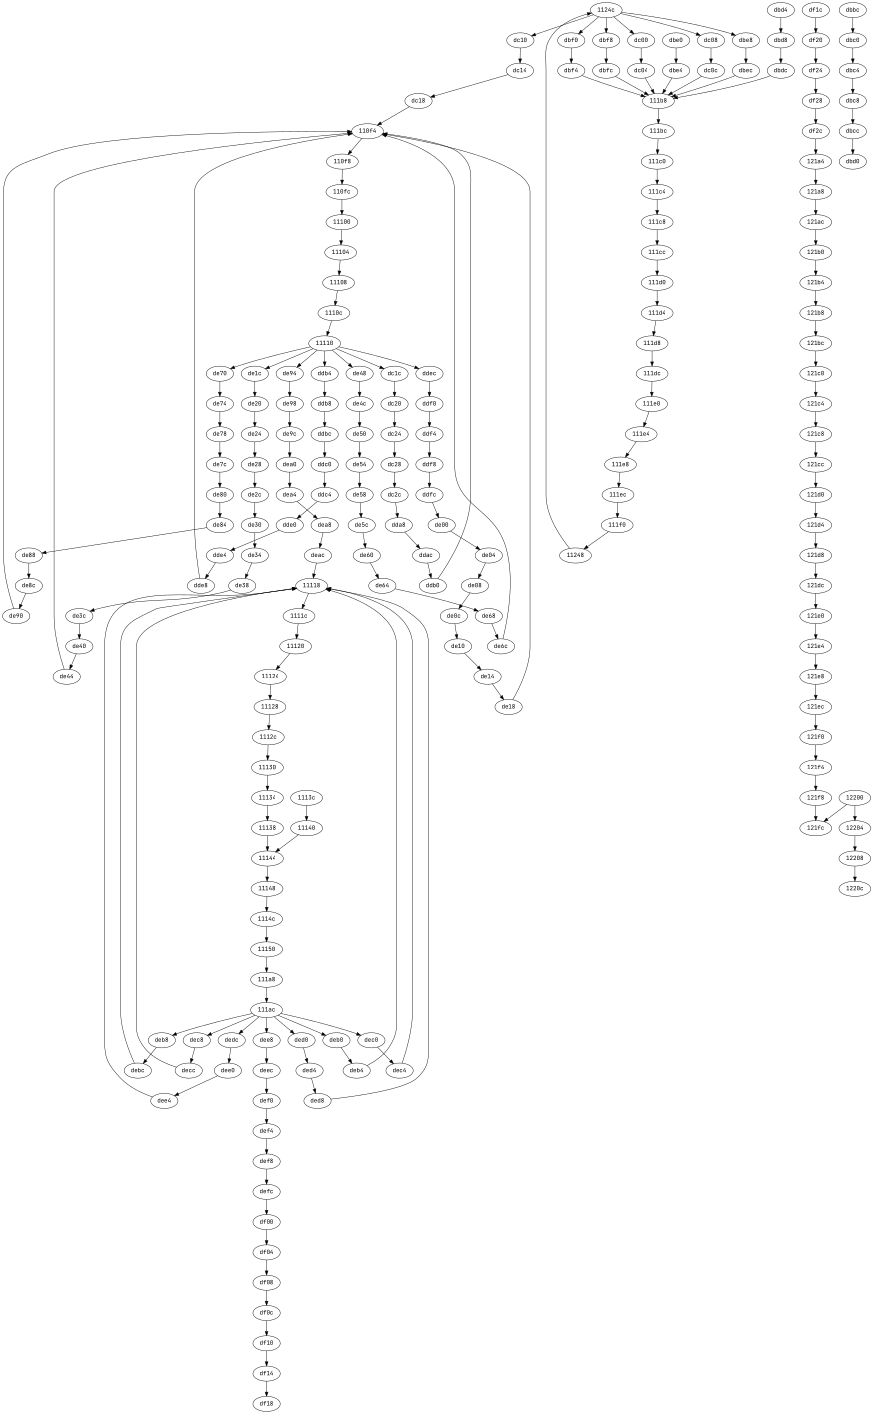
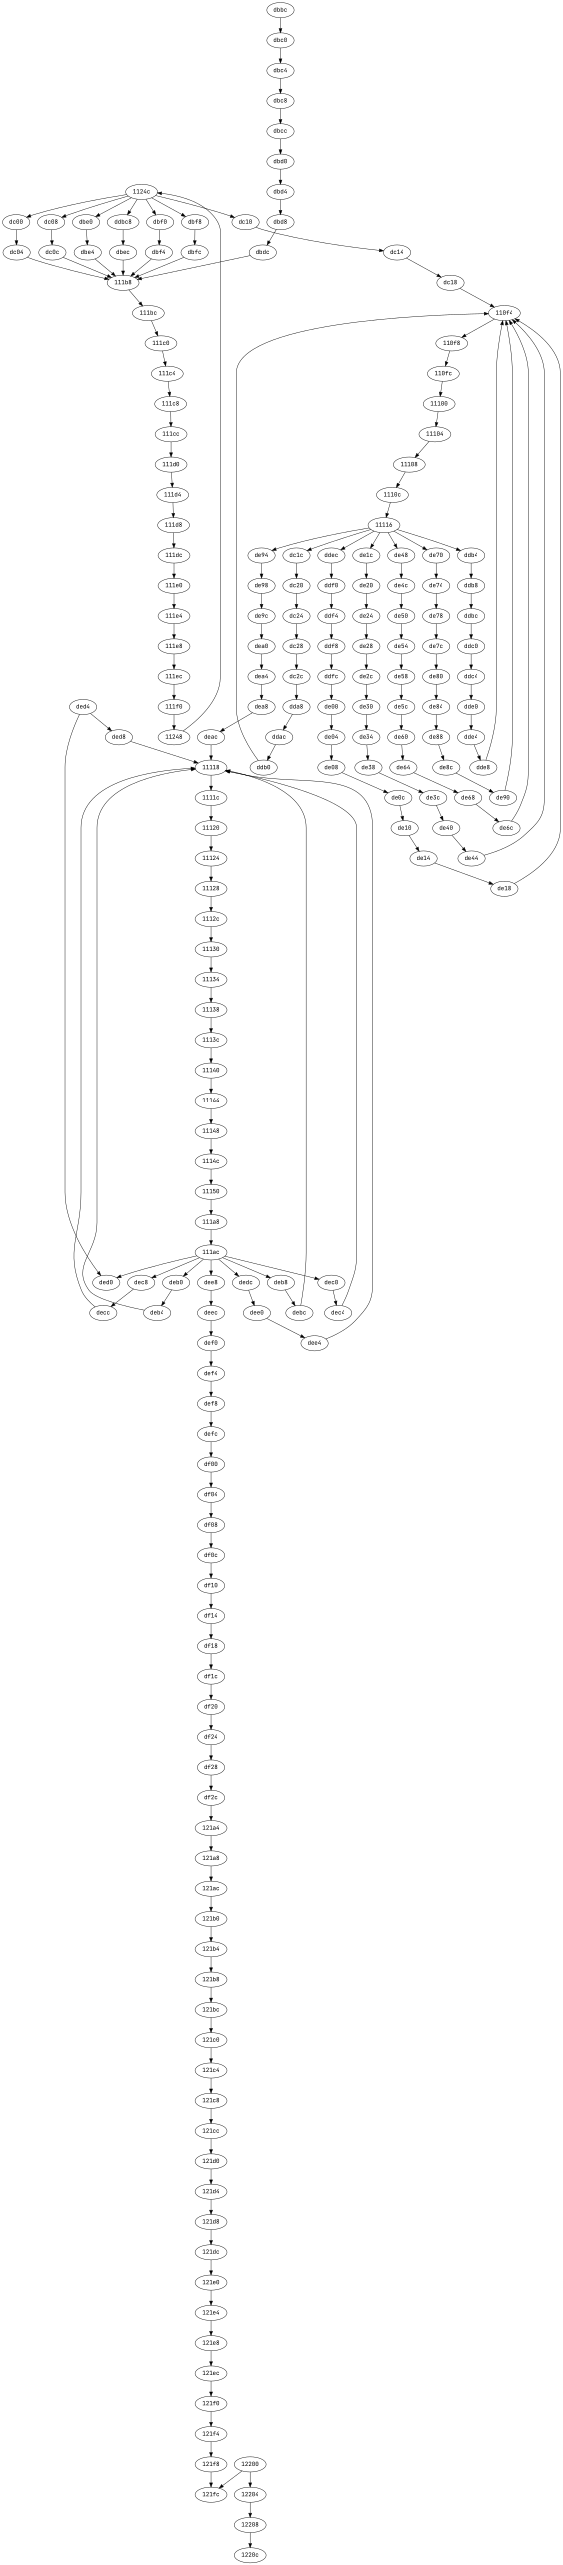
  digraph {
    fontname="JetBrains Mono"
    node [fontname="JetBrains Mono"]
    edge [fontname="JetBrains Mono"]
    "110f4"
    "110f8"
    "110fc"
    11100
    11104
    11108
    "1110c"
-   11110
+   11110 [label=11116]
    dc1c
    ddb4
    ddec
    de1c
    de48
    de70
    de94
    dc20
    ddb8
    ddf0
    de20
    de4c
    de74
    de98
    dc24
    ddbc
    ddf4
    de24
    de50
    de78
    de9c
    11118
    "1111c"
    11120
    11124
    11128
    "1112c"
    11130
    11134
    11138
    "1113c"
    11140
    11144
    11148
    "1114c"
    11150
    "111a8"
    "111ac"
    deb0
    deb8
    dec0
    dec8
    ded0
    dedc
    dee8
    deb4
    debc
    dec4
    decc
    ded4
    dee0
    deec
    ded8
    dee4
    def0
    "111b8"
    "111bc"
    "111c0"
    "111c4"
    "111c8"
    "111cc"
    "111d0"
    "111d4"
    "111d8"
    "111dc"
    "111e0"
    "111e4"
    "111e8"
    "111ec"
    "111f0"
    11248
    "1124c"
    dbe0
-   dbe8
+   dbe8 [label=ddbc8]
    dbf0
    dbf8
    dc00
    dc08
    dc10
    dbe4
    dbec
    dbf4
    dbfc
    dc04
    dc0c
    dc14
    dc18
    "121a4"
    "121a8"
    "121ac"
    "121b0"
    "121b4"
    "121b8"
    "121bc"
    "121c0"
    "121c4"
    "121c8"
    "121cc"
    "121d0"
    "121d4"
    "121d8"
    "121dc"
    "121e0"
    "121e4"
    "121e8"
    "121ec"
    "121f0"
    "121f4"
    "121f8"
    "121fc"
    12200
    12204
    12208
    "1220c"
    dbbc
    dbc0
    dbc4
    dbc8
    dbcc
    dbd0
    dbd4
    dbd8
    dbdc
    dc28
    dc2c
    dda8
    ddac
    ddb0
    ddc0
    ddc4
    dde0
    dde4
    dde8
    ddf8
    ddfc
    de00
    de04
    de08
    de0c
    de10
    de14
    de18
    de28
    de2c
    de30
    de34
    de38
    de3c
    de40
    de44
    de54
    de58
    de5c
    de60
    de64
    de68
    de6c
    de7c
    de80
    de84
    de88
    de8c
    de90
    dea0
    dea4
    dea8
    deac
    def4
    def8
    defc
    df00
    df04
    df08
    df0c
    df10
    df14
    df18
    df1c
    df20
    df24
    df28
    df2c
    "110f4" -> "110f8"
    "110f8" -> "110fc"
    "110fc" -> 11100
    11100 -> 11104
    11104 -> 11108
    11108 -> "1110c"
    "1110c" -> 11110
    11110 -> dc1c
    11110 -> ddb4
    11110 -> ddec
    11110 -> de1c
    11110 -> de48
    11110 -> de70
    11110 -> de94
    dc1c -> dc20
    ddb4 -> ddb8
    ddec -> ddf0
    de1c -> de20
    de48 -> de4c
    de70 -> de74
    de94 -> de98
    dc20 -> dc24
    ddb8 -> ddbc
    ddf0 -> ddf4
    de20 -> de24
    de4c -> de50
    de74 -> de78
    de98 -> de9c
    dc24 -> dc28
    ddbc -> ddc0
    ddf4 -> ddf8
    de24 -> de28
    de50 -> de54
    de78 -> de7c
    de9c -> dea0
    11118 -> "1111c"
    "1111c" -> 11120
    11120 -> 11124
    11124 -> 11128
    11128 -> "1112c"
    "1112c" -> 11130
    11130 -> 11134
    11134 -> 11138
-   11138 -> 11144
+   11138 -> "1113c"
    "1113c" -> 11140
    11140 -> 11144
    11144 -> 11148
    11148 -> "1114c"
    "1114c" -> 11150
    11150 -> "111a8"
    "111a8" -> "111ac"
    "111ac" -> deb0
    "111ac" -> deb8
    "111ac" -> dec0
    "111ac" -> dec8
    "111ac" -> ded0
    "111ac" -> dedc
    "111ac" -> dee8
    deb0 -> deb4
    deb8 -> debc
    dec0 -> dec4
    dec8 -> decc
-   ded0 -> ded4
+   ded4 -> ded0
    dedc -> dee0
    dee8 -> deec
    deb4 -> 11118
    debc -> 11118
    dec4 -> 11118
    decc -> 11118
    ded4 -> ded8
    dee0 -> dee4
    deec -> def0
    ded8 -> 11118
    dee4 -> 11118
    def0 -> def4
    "111b8" -> "111bc"
    "111bc" -> "111c0"
    "111c0" -> "111c4"
    "111c4" -> "111c8"
    "111c8" -> "111cc"
    "111cc" -> "111d0"
    "111d0" -> "111d4"
    "111d4" -> "111d8"
    "111d8" -> "111dc"
    "111dc" -> "111e0"
    "111e0" -> "111e4"
    "111e4" -> "111e8"
    "111e8" -> "111ec"
    "111ec" -> "111f0"
    "111f0" -> 11248
    11248 -> "1124c"
+   "1124c" -> dbe0
    "1124c" -> dbe8
    "1124c" -> dbf0
    "1124c" -> dbf8
    "1124c" -> dc00
    "1124c" -> dc08
    "1124c" -> dc10
    dbe0 -> dbe4
    dbe8 -> dbec
    dbf0 -> dbf4
    dbf8 -> dbfc
    dc00 -> dc04
    dc08 -> dc0c
    dc10 -> dc14
    dbe4 -> "111b8"
    dbec -> "111b8"
    dbf4 -> "111b8"
    dbfc -> "111b8"
    dc04 -> "111b8"
    dc0c -> "111b8"
    dc14 -> dc18
    dc18 -> "110f4"
    "121a4" -> "121a8"
    "121a8" -> "121ac"
    "121ac" -> "121b0"
    "121b0" -> "121b4"
    "121b4" -> "121b8"
    "121b8" -> "121bc"
    "121bc" -> "121c0"
    "121c0" -> "121c4"
    "121c4" -> "121c8"
    "121c8" -> "121cc"
    "121cc" -> "121d0"
    "121d0" -> "121d4"
    "121d4" -> "121d8"
    "121d8" -> "121dc"
    "121dc" -> "121e0"
    "121e0" -> "121e4"
    "121e4" -> "121e8"
    "121e8" -> "121ec"
    "121ec" -> "121f0"
    "121f0" -> "121f4"
    "121f4" -> "121f8"
    "121f8" -> "121fc"
    12200 -> "121fc"
    12200 -> 12204
    12204 -> 12208
    12208 -> "1220c"
    dbbc -> dbc0
    dbc0 -> dbc4
    dbc4 -> dbc8
    dbc8 -> dbcc
    dbcc -> dbd0
+   dbd0 -> dbd4
    dbd4 -> dbd8
    dbd8 -> dbdc
    dbdc -> "111b8"
    dc28 -> dc2c
    dc2c -> dda8
    dda8 -> ddac
    ddac -> ddb0
    ddb0 -> "110f4"
    ddc0 -> ddc4
    ddc4 -> dde0
    dde0 -> dde4
    dde4 -> dde8
    dde8 -> "110f4"
    ddf8 -> ddfc
    ddfc -> de00
    de00 -> de04
    de04 -> de08
    de08 -> de0c
    de0c -> de10
    de10 -> de14
    de14 -> de18
    de18 -> "110f4"
    de28 -> de2c
    de2c -> de30
    de30 -> de34
    de34 -> de38
    de38 -> de3c
    de3c -> de40
    de40 -> de44
    de44 -> "110f4"
    de54 -> de58
    de58 -> de5c
    de5c -> de60
    de60 -> de64
    de64 -> de68
    de68 -> de6c
    de6c -> "110f4"
    de7c -> de80
    de80 -> de84
    de84 -> de88
    de88 -> de8c
    de8c -> de90
    de90 -> "110f4"
    dea0 -> dea4
    dea4 -> dea8
    dea8 -> deac
    deac -> 11118
    def4 -> def8
    def8 -> defc
    defc -> df00
    df00 -> df04
    df04 -> df08
    df08 -> df0c
    df0c -> df10
    df10 -> df14
    df14 -> df18
+   df18 -> df1c
    df1c -> df20
    df20 -> df24
    df24 -> df28
    df28 -> df2c
    df2c -> "121a4"
  }
